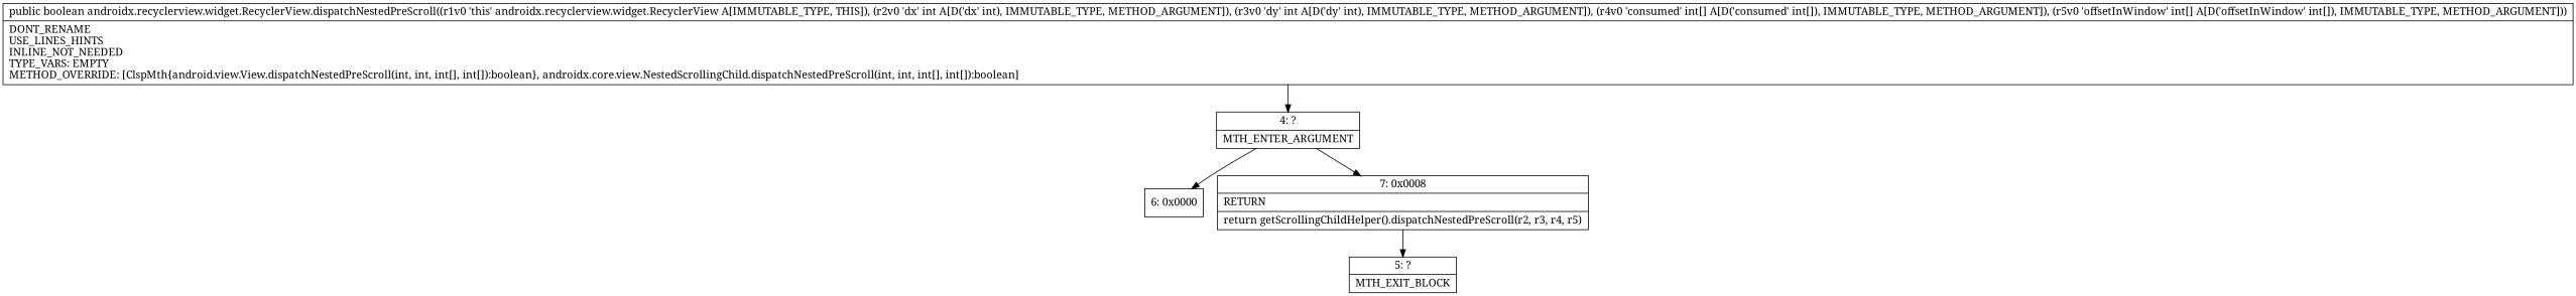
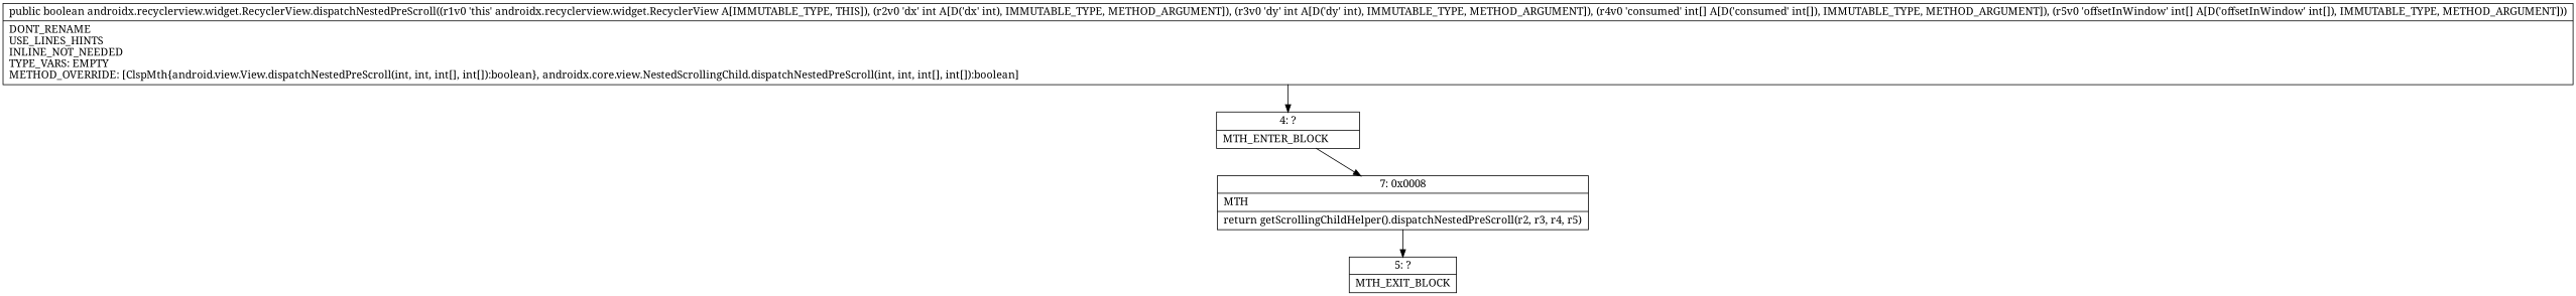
  digraph {
    fontname="Noto Serif"
    node [fontname="Noto Serif" shape=record]
    edge [fontname="Noto Serif"]
-   n1 [label="{4\:\ ?|MTH_ENTER_ARGUMENT\l}"]
-   n2 [label="{6\:\ 0x0000}"]
-   n3 [label="{7\:\ 0x0008|RETURN\l|return getScrollingChildHelper().dispatchNestedPreScroll(r2, r3, r4, r5)\l}"]
+   n1 [label="{4\:\ ?|MTH_ENTER_BLOCK\l}"]
+   n3 [label="{7\:\ 0x0008|MTH\l|return getScrollingChildHelper().dispatchNestedPreScroll(r2, r3, r4, r5)\l}"]
    n4 [label="{5\:\ ?|MTH_EXIT_BLOCK\l}"]
    n5 [label="{public boolean androidx.recyclerview.widget.RecyclerView.dispatchNestedPreScroll((r1v0 'this' androidx.recyclerview.widget.RecyclerView A[IMMUTABLE_TYPE, THIS]), (r2v0 'dx' int A[D('dx' int), IMMUTABLE_TYPE, METHOD_ARGUMENT]), (r3v0 'dy' int A[D('dy' int), IMMUTABLE_TYPE, METHOD_ARGUMENT]), (r4v0 'consumed' int[] A[D('consumed' int[]), IMMUTABLE_TYPE, METHOD_ARGUMENT]), (r5v0 'offsetInWindow' int[] A[D('offsetInWindow' int[]), IMMUTABLE_TYPE, METHOD_ARGUMENT]))  | DONT_RENAME\lUSE_LINES_HINTS\lINLINE_NOT_NEEDED\lTYPE_VARS: EMPTY\lMETHOD_OVERRIDE: [ClspMth\{android.view.View.dispatchNestedPreScroll(int, int, int[], int[]):boolean\}, androidx.core.view.NestedScrollingChild.dispatchNestedPreScroll(int, int, int[], int[]):boolean]\l}"]
-   n1 -> n2
    n1 -> n3
    n3 -> n4
    n5 -> n1
  }
